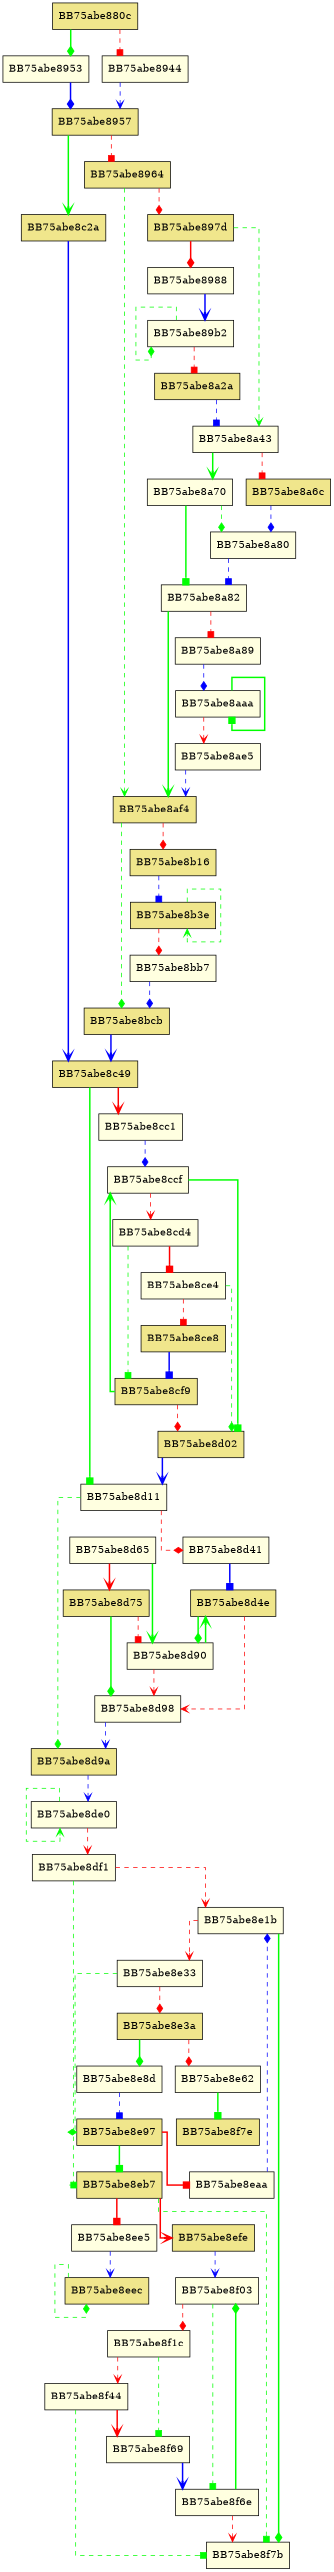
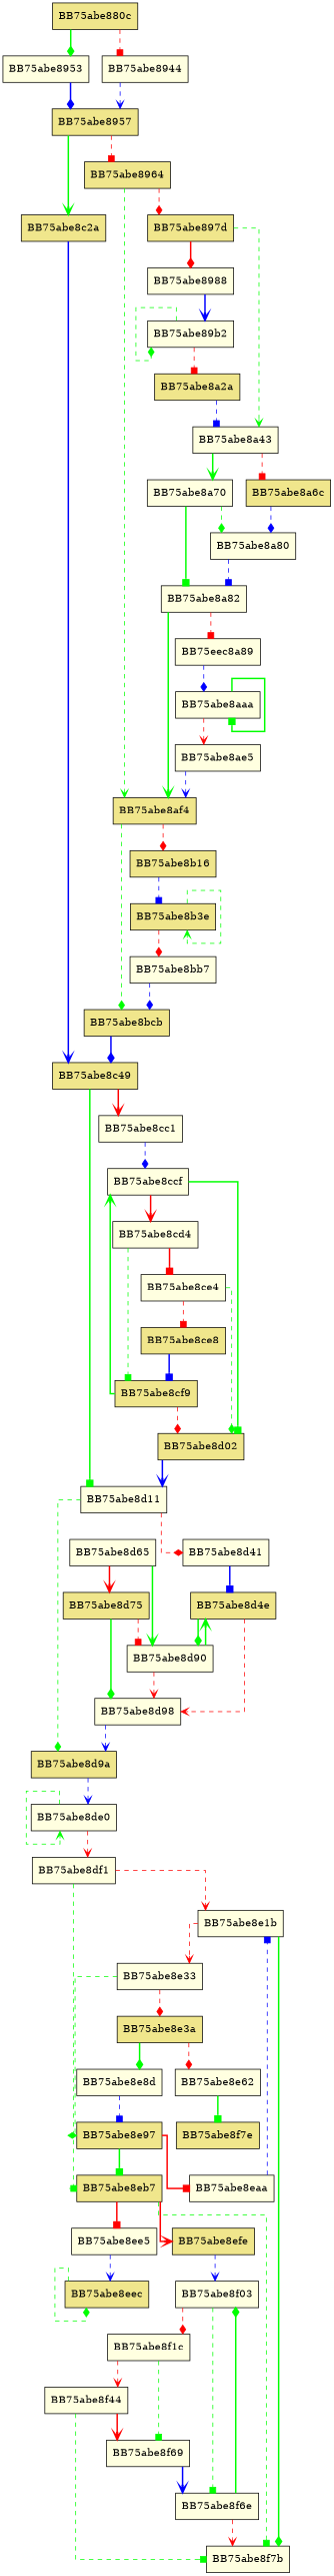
  digraph {
    splines=ortho
    node [fillcolor=lightyellow shape=box style=filled]
    edge [arrowhead=vee color=green style=dashed]
    BB75abe880c [fillcolor=khaki]
    BB75abe8953
    BB75abe8944
    BB75abe8957 [fillcolor=khaki]
    BB75abe8c2a [fillcolor=khaki]
    BB75abe8964 [fillcolor=khaki]
    BB75abe8c49 [fillcolor=khaki]
    BB75abe8af4 [fillcolor=khaki]
    BB75abe897d [fillcolor=khaki]
    BB75abe8d11
    BB75abe8cc1
    BB75abe8bcb [fillcolor=khaki]
    BB75abe8b16 [fillcolor=khaki]
    BB75abe8a43
    BB75abe8988
    BB75abe8b3e [fillcolor=khaki]
    BB75abe8a70
    BB75abe8a6c [fillcolor=khaki]
    BB75abe89b2
    BB75abe8a80
    BB75abe8a82
    BB75abe8a2a [fillcolor=khaki]
-   BB75abe8a89
+   BB75abe8a89 [label=BB75eec8a89]
    BB75abe8aaa
    BB75abe8ae5
    BB75abe8bb7
    BB75abe8d9a [fillcolor=khaki]
    BB75abe8d41
    BB75abe8ccf
    BB75abe8de0
    BB75abe8d4e [fillcolor=khaki]
    BB75abe8d02 [fillcolor=khaki]
    BB75abe8cd4
    BB75abe8cf9 [fillcolor=khaki]
    BB75abe8ce4
    BB75abe8ce8 [fillcolor=khaki]
    BB75abe8df1
    BB75abe8d90
    BB75abe8d98
    BB75abe8d65
    BB75abe8d75 [fillcolor=khaki]
    BB75abe8eb7 [fillcolor=khaki]
    BB75abe8e1b
    BB75abe8f7b
    BB75abe8ee5
    BB75abe8efe [fillcolor=khaki]
    BB75abe8e33
    BB75abe8eec [fillcolor=khaki]
    BB75abe8e97 [fillcolor=khaki]
    BB75abe8e3a [fillcolor=khaki]
    BB75abe8f7e [fillcolor=khaki]
    BB75abe8eaa
    BB75abe8e8d
    BB75abe8e62
    BB75abe8f03
    BB75abe8f6e
    BB75abe8f1c
    BB75abe8f69
    BB75abe8f44
    BB75abe880c -> BB75abe8953 [arrowhead=diamond style=bold]
    BB75abe880c -> BB75abe8944 [arrowhead=box color=red]
    BB75abe8953 -> BB75abe8957 [arrowhead=diamond color=blue style=bold]
    BB75abe8944 -> BB75abe8957 [color=blue]
    BB75abe8957 -> BB75abe8c2a [style=bold]
    BB75abe8957 -> BB75abe8964 [arrowhead=box color=red]
    BB75abe8c2a -> BB75abe8c49 [color=blue style=bold]
    BB75abe8964 -> BB75abe8af4
    BB75abe8964 -> BB75abe897d [arrowhead=diamond color=red]
    BB75abe8c49 -> BB75abe8d11 [arrowhead=box style=bold]
    BB75abe8c49 -> BB75abe8cc1 [color=red style=bold]
    BB75abe8af4 -> BB75abe8bcb [arrowhead=diamond]
    BB75abe8af4 -> BB75abe8b16 [arrowhead=diamond color=red]
    BB75abe897d -> BB75abe8a43
    BB75abe897d -> BB75abe8988 [arrowhead=diamond color=red style=bold]
    BB75abe8d11 -> BB75abe8d9a [arrowhead=diamond]
    BB75abe8d11 -> BB75abe8d41 [arrowhead=diamond color=red]
    BB75abe8cc1 -> BB75abe8ccf [arrowhead=diamond color=blue]
-   BB75abe8bcb -> BB75abe8c49 [color=blue style=bold]
+   BB75abe8bcb -> BB75abe8c49 [arrowhead=diamond color=blue style=bold]
    BB75abe8b16 -> BB75abe8b3e [arrowhead=box color=blue]
    BB75abe8a43 -> BB75abe8a70 [style=bold]
    BB75abe8a43 -> BB75abe8a6c [arrowhead=box color=red]
    BB75abe8988 -> BB75abe89b2 [color=blue style=bold]
    BB75abe8b3e -> BB75abe8b3e
    BB75abe8b3e -> BB75abe8bb7 [arrowhead=diamond color=red]
    BB75abe8a70 -> BB75abe8a80 [arrowhead=diamond]
    BB75abe8a70 -> BB75abe8a82 [arrowhead=box style=bold]
    BB75abe8a6c -> BB75abe8a80 [arrowhead=diamond color=blue]
    BB75abe89b2 -> BB75abe89b2 [arrowhead=diamond]
    BB75abe89b2 -> BB75abe8a2a [arrowhead=box color=red]
    BB75abe8a80 -> BB75abe8a82 [arrowhead=box color=blue]
    BB75abe8a82 -> BB75abe8af4 [style=bold]
    BB75abe8a82 -> BB75abe8a89 [arrowhead=box color=red]
    BB75abe8a2a -> BB75abe8a43 [arrowhead=box color=blue]
    BB75abe8a89 -> BB75abe8aaa [arrowhead=diamond color=blue]
    BB75abe8aaa -> BB75abe8aaa [arrowhead=box style=bold]
    BB75abe8aaa -> BB75abe8ae5 [color=red]
    BB75abe8ae5 -> BB75abe8af4 [color=blue]
    BB75abe8bb7 -> BB75abe8bcb [arrowhead=diamond color=blue]
    BB75abe8d9a -> BB75abe8de0 [color=blue]
    BB75abe8d41 -> BB75abe8d4e [arrowhead=box color=blue style=bold]
    BB75abe8ccf -> BB75abe8d02 [arrowhead=box style=bold]
-   BB75abe8ccf -> BB75abe8cd4 [color=red]
+   BB75abe8ccf -> BB75abe8cd4 [color=red style=bold]
    BB75abe8de0 -> BB75abe8de0
    BB75abe8de0 -> BB75abe8df1 [color=red]
    BB75abe8d4e -> BB75abe8d90 [arrowhead=diamond style=bold]
    BB75abe8d4e -> BB75abe8d98 [color=red]
    BB75abe8d02 -> BB75abe8d11 [color=blue style=bold]
    BB75abe8cd4 -> BB75abe8cf9 [arrowhead=box]
    BB75abe8cd4 -> BB75abe8ce4 [arrowhead=box color=red style=bold]
    BB75abe8cf9 -> BB75abe8ccf [style=bold]
    BB75abe8cf9 -> BB75abe8d02 [arrowhead=diamond color=red]
    BB75abe8ce4 -> BB75abe8d02 [arrowhead=diamond]
    BB75abe8ce4 -> BB75abe8ce8 [arrowhead=box color=red]
    BB75abe8ce8 -> BB75abe8cf9 [arrowhead=box color=blue style=bold]
    BB75abe8df1 -> BB75abe8eb7 [arrowhead=box]
    BB75abe8df1 -> BB75abe8e1b [color=red]
    BB75abe8d90 -> BB75abe8d4e [style=bold]
    BB75abe8d90 -> BB75abe8d98 [color=red]
    BB75abe8d98 -> BB75abe8d9a [color=blue]
    BB75abe8d65 -> BB75abe8d90 [style=bold]
    BB75abe8d65 -> BB75abe8d75 [color=red style=bold]
    BB75abe8d75 -> BB75abe8d90 [arrowhead=box color=red]
    BB75abe8d75 -> BB75abe8d98 [arrowhead=diamond style=bold]
    BB75abe8eb7 -> BB75abe8f7b [arrowhead=box]
    BB75abe8eb7 -> BB75abe8ee5 [arrowhead=box color=red style=bold]
    BB75abe8eb7 -> BB75abe8efe [color=red style=bold]
    BB75abe8e1b -> BB75abe8f7b [arrowhead=diamond style=bold]
    BB75abe8e1b -> BB75abe8e33 [color=red]
    BB75abe8ee5 -> BB75abe8eec [color=blue]
    BB75abe8efe -> BB75abe8f03 [color=blue]
    BB75abe8e33 -> BB75abe8e97 [arrowhead=diamond]
    BB75abe8e33 -> BB75abe8e3a [arrowhead=diamond color=red]
    BB75abe8eec -> BB75abe8eec [arrowhead=diamond]
    BB75abe8e97 -> BB75abe8eb7 [arrowhead=box style=bold]
    BB75abe8e97 -> BB75abe8eaa [arrowhead=box color=red style=bold]
    BB75abe8e3a -> BB75abe8e8d [arrowhead=diamond style=bold]
    BB75abe8e3a -> BB75abe8e62 [arrowhead=diamond color=red]
-   BB75abe8eaa -> BB75abe8e1b [arrowhead=diamond color=blue]
+   BB75abe8eaa -> BB75abe8e1b [arrowhead=box color=blue]
    BB75abe8e8d -> BB75abe8e97 [arrowhead=box color=blue]
    BB75abe8e62 -> BB75abe8f7e [arrowhead=box style=bold]
    BB75abe8f03 -> BB75abe8f6e [arrowhead=box]
    BB75abe8f03 -> BB75abe8f1c [arrowhead=diamond color=red]
    BB75abe8f6e -> BB75abe8f7b [color=red]
    BB75abe8f6e -> BB75abe8f03 [arrowhead=diamond style=bold]
    BB75abe8f1c -> BB75abe8f69 [arrowhead=box]
    BB75abe8f1c -> BB75abe8f44 [color=red]
    BB75abe8f69 -> BB75abe8f6e [color=blue style=bold]
    BB75abe8f44 -> BB75abe8f7b [arrowhead=box]
    BB75abe8f44 -> BB75abe8f69 [color=red style=bold]
  }
